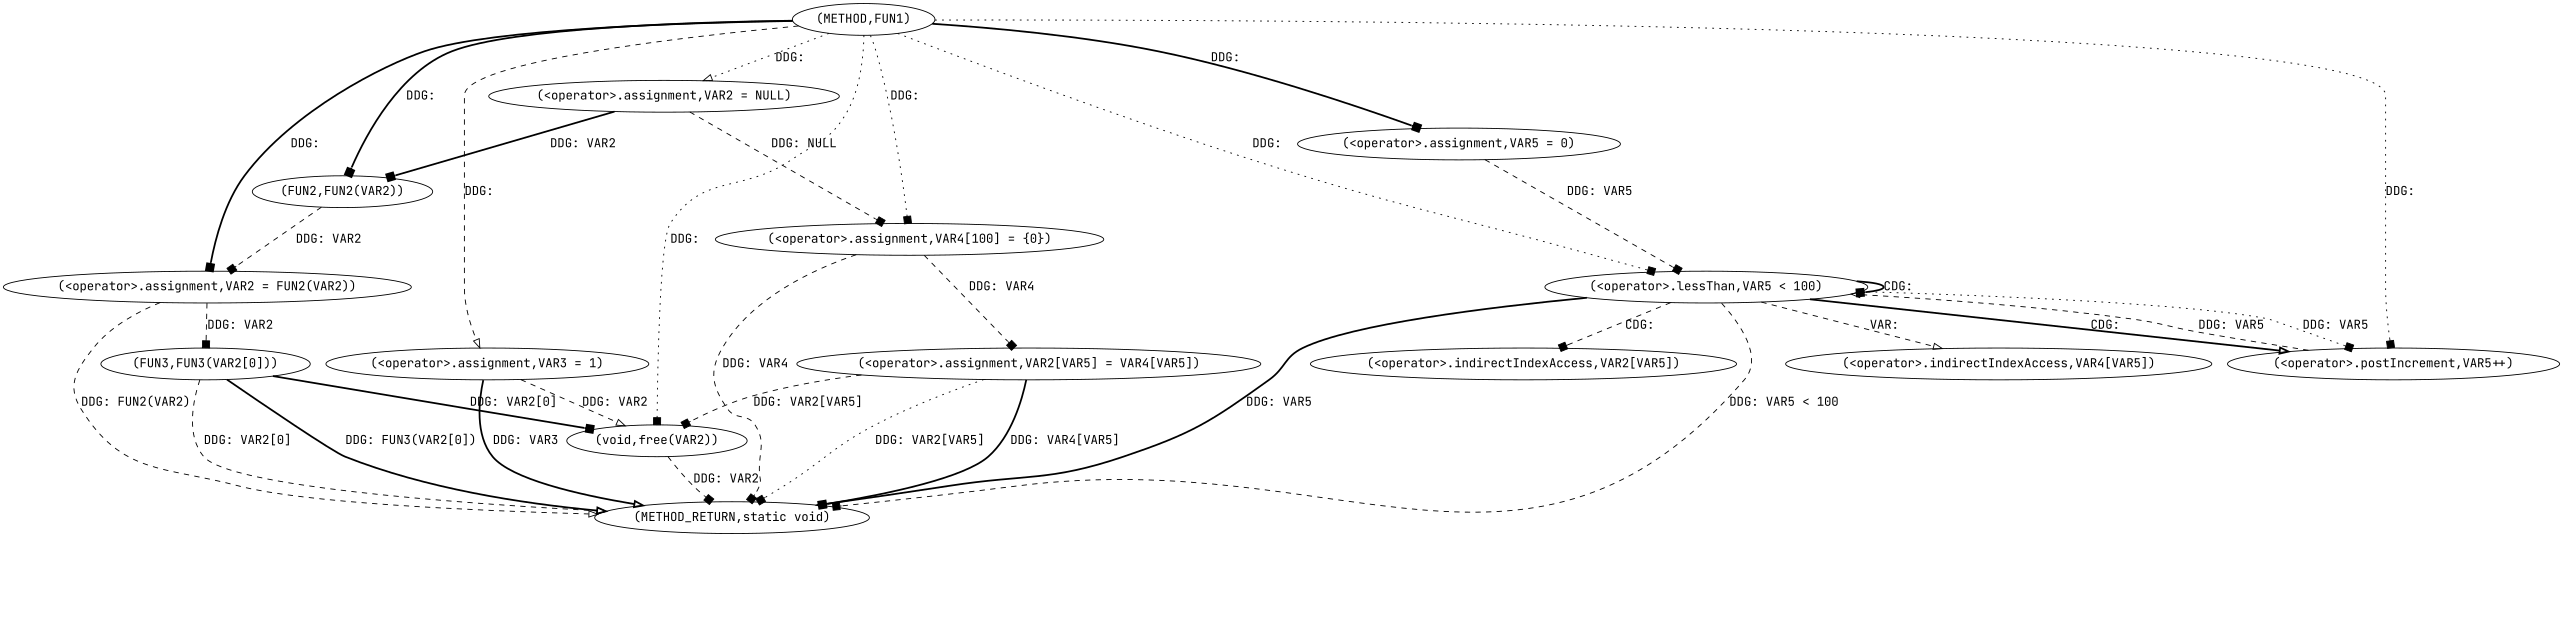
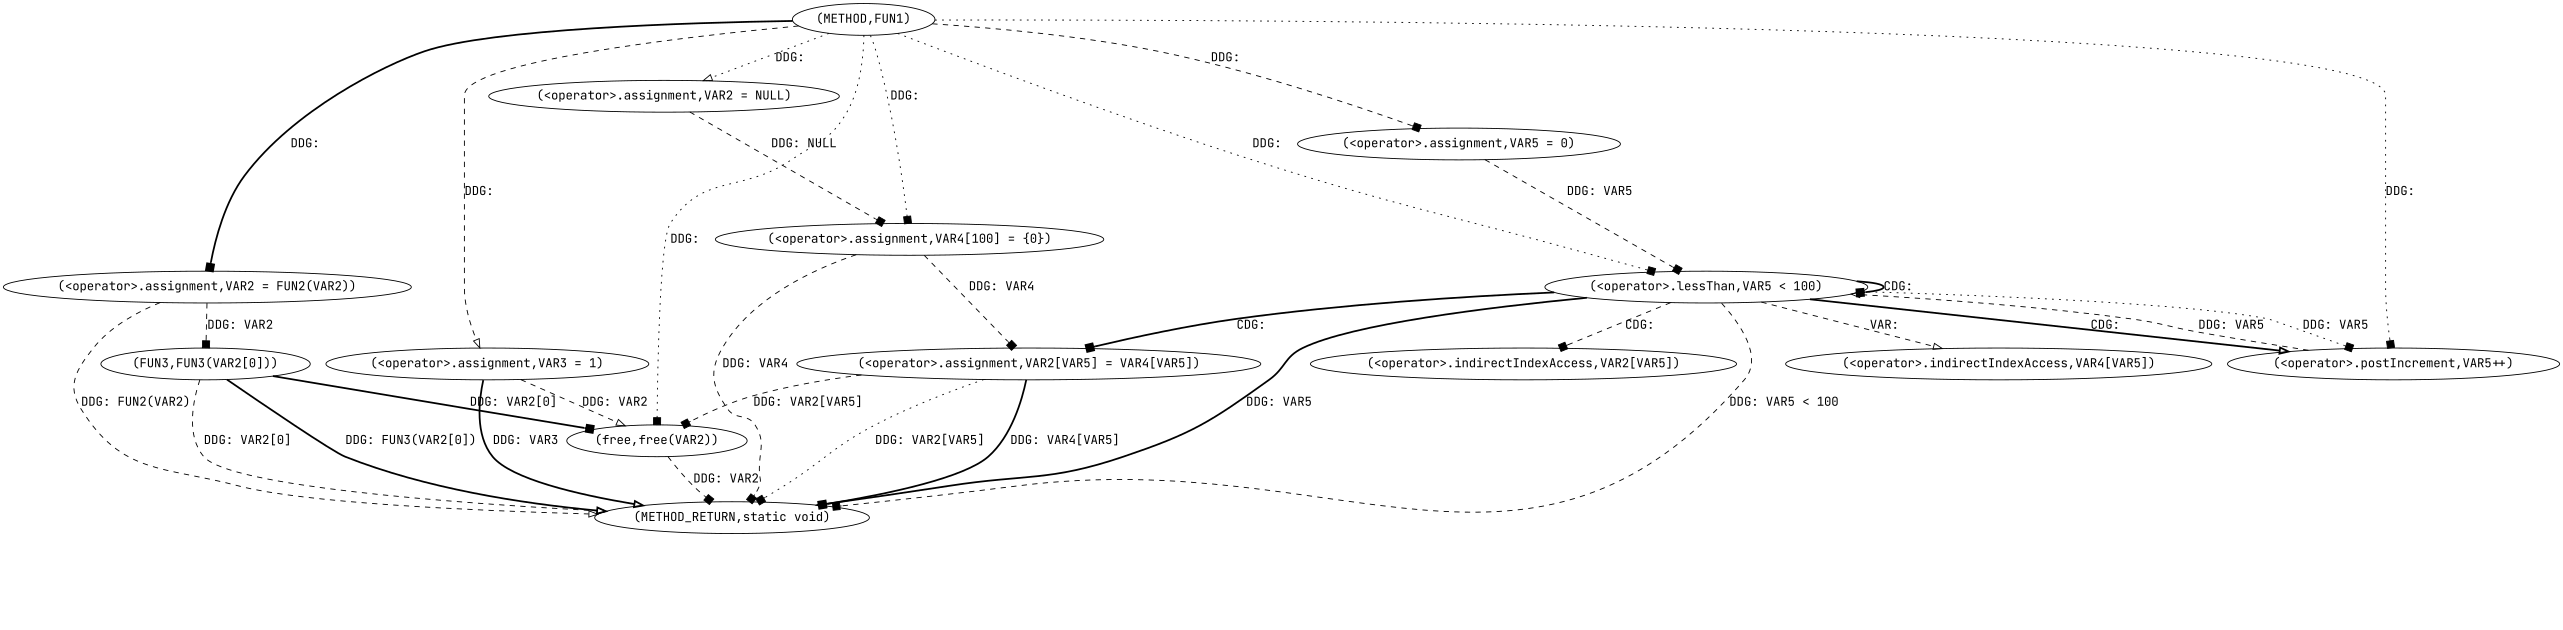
  digraph {
    fontname="JetBrains Mono"
    node [fontname="JetBrains Mono"]
    edge [arrowhead=box fontname="JetBrains Mono" style=dashed]
    n1 [label="(METHOD,FUN1)"]
    n2 [label="(<operator>.assignment,VAR2 = NULL)"]
    n3 [label="(<operator>.assignment,VAR3 = 1)"]
    n4 [label="(<operator>.assignment,VAR2 = FUN2(VAR2))"]
-   n5 [label="(FUN2,FUN2(VAR2))"]
    n6 [label="(<operator>.assignment,VAR4[100] = {0})"]
    n7 [label="(<operator>.assignment,VAR5 = 0)"]
    n8 [label="(<operator>.lessThan,VAR5 < 100)"]
    n9 [label="(<operator>.postIncrement,VAR5++)"]
-   n10 [label="(void,free(VAR2))"]
+   n10 [label="(free,free(VAR2))"]
    n11 [label="(METHOD_RETURN,static void)"]
    n12 [label="(FUN3,FUN3(VAR2[0]))"]
    n13 [label="(<operator>.assignment,VAR2[VAR5] = VAR4[VAR5])"]
    n14 [label="(<operator>.indirectIndexAccess,VAR2[VAR5])"]
    n15 [label="(<operator>.indirectIndexAccess,VAR4[VAR5])"]
    n1 -> n2 [arrowhead=onormal label="DDG: " style=dotted]
    n1 -> n3 [arrowhead=onormal label="DDG: "]
    n1 -> n4 [label="DDG: " style=bold]
-   n1 -> n5 [label="DDG: " style=bold]
    n1 -> n6 [label="DDG: " style=dotted]
-   n1 -> n7 [label="DDG: " style=bold]
+   n1 -> n7 [label="DDG: "]
    n1 -> n8 [label="DDG: " style=dotted]
    n1 -> n9 [label="DDG: " style=dotted]
    n1 -> n10 [label="DDG: " style=dotted]
-   n2 -> n5 [label="DDG: VAR2" style=bold]
    n2 -> n6 [label="DDG: NULL"]
    n3 -> n10 [arrowhead=onormal label="DDG: VAR2"]
    n3 -> n11 [arrowhead=onormal label="DDG: VAR3" style=bold]
    n4 -> n11 [arrowhead=onormal label="DDG: FUN2(VAR2)"]
    n4 -> n12 [label="DDG: VAR2"]
-   n5 -> n4 [label="DDG: VAR2"]
    n6 -> n11 [label="DDG: VAR4"]
    n6 -> n13 [label="DDG: VAR4"]
    n7 -> n8 [label="DDG: VAR5"]
    n8 -> n8 [label="CDG: " style=bold]
    n8 -> n9 [label="DDG: VAR5" style=dotted]
    n8 -> n9 [arrowhead=onormal label="CDG: " style=bold]
    n8 -> n11 [arrowhead=onormal label="DDG: VAR5" style=bold]
    n8 -> n11 [label="DDG: VAR5 < 100"]
+   n8 -> n13 [label="CDG: " style=bold]
    n8 -> n14 [label="CDG: "]
    n8 -> n15 [arrowhead=onormal label="VAR: "]
    n9 -> n8 [arrowhead=onormal label="DDG: VAR5"]
    n10 -> n11 [label="DDG: VAR2"]
    n12 -> n10 [label="DDG: VAR2[0]" style=bold]
    n12 -> n11 [arrowhead=onormal label="DDG: FUN3(VAR2[0])" style=bold]
    n12 -> n11 [arrowhead=onormal label="DDG: VAR2[0]"]
    n13 -> n10 [label="DDG: VAR2[VAR5]"]
    n13 -> n11 [label="DDG: VAR4[VAR5]" style=bold]
    n13 -> n11 [label="DDG: VAR2[VAR5]" style=dotted]
  }
